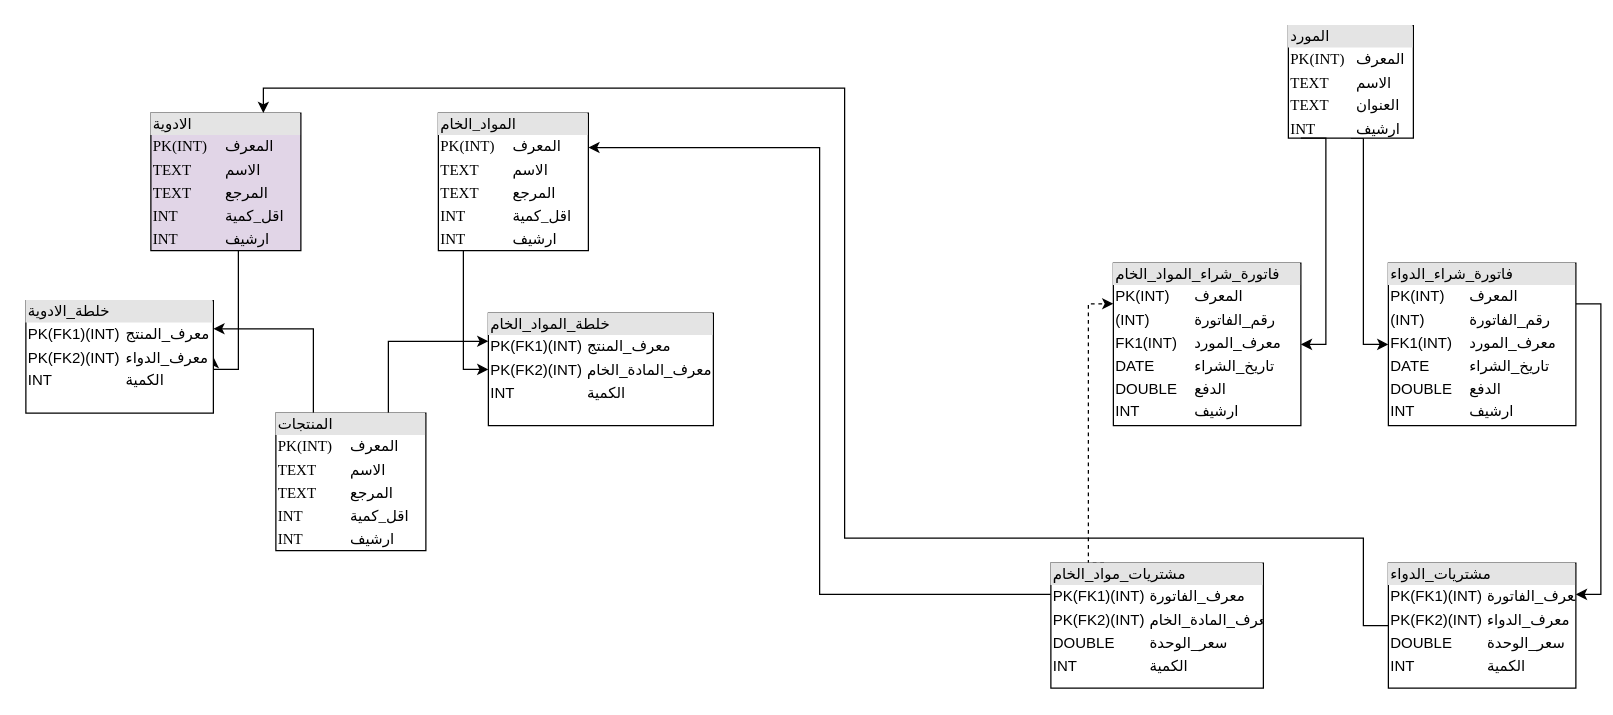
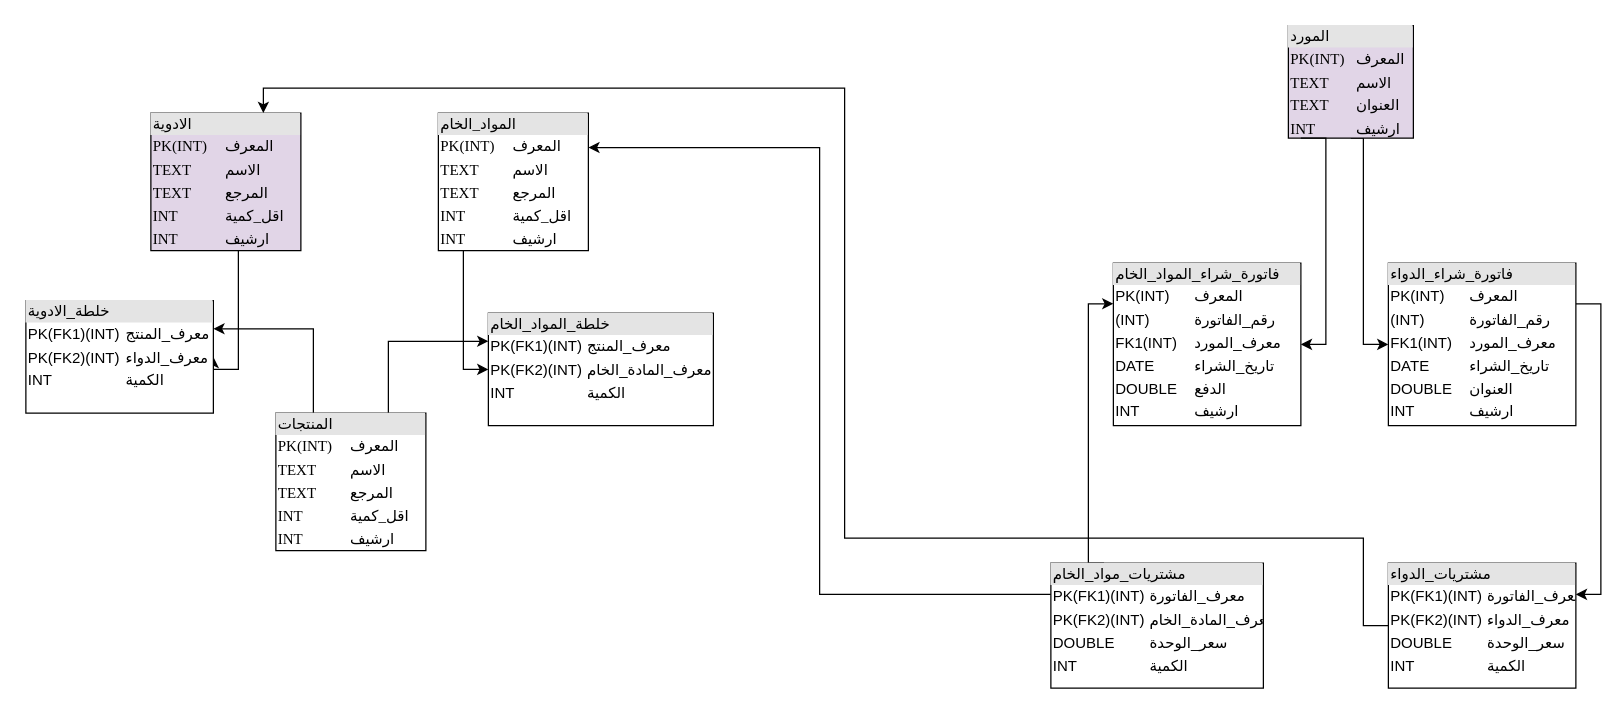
  <mxCell id="0" />
  <mxCell id="1" parent="0" />
  <mxCell id="2" style="edgeStyle=orthogonalEdgeStyle;rounded=0;orthogonalLoop=1;jettySize=auto;html=1;entryX=0;entryY=0.5;entryDx=0;entryDy=0;" edge="1" parent="1" source="3" target="10"><mxGeometry relative="1" as="geometry"><Array as="points"><mxPoint x="370" y="295" /></Array></mxGeometry></mxCell>
  <mxCell id="3" value="&lt;div style=&quot;box-sizing: border-box ; width: 100% ; background: #e4e4e4 ; padding: 2px&quot;&gt;المواد_الخام&lt;/div&gt;&lt;table style=&quot;width: 100% ; font-size: 1em&quot; cellpadding=&quot;2&quot; cellspacing=&quot;0&quot;&gt;&lt;tbody&gt;&lt;tr&gt;&lt;td&gt;PK(INT)&lt;/td&gt;&lt;td&gt;المعرف&lt;/td&gt;&lt;/tr&gt;&lt;tr&gt;&lt;td&gt;TEXT&lt;/td&gt;&lt;td&gt;الاسم&lt;/td&gt;&lt;/tr&gt;&lt;tr&gt;&lt;td&gt;TEXT&lt;/td&gt;&lt;td&gt;المرجع&lt;/td&gt;&lt;/tr&gt;&lt;tr&gt;&lt;td&gt;INT&lt;br&gt;&lt;/td&gt;&lt;td&gt;اقل_كمية&lt;br&gt;&lt;/td&gt;&lt;/tr&gt;&lt;tr&gt;&lt;td&gt;INT&lt;br&gt;&lt;/td&gt;&lt;td&gt;ارشيف&lt;br&gt;&lt;/td&gt;&lt;/tr&gt;&lt;tr&gt;&lt;td&gt;&lt;br&gt;&lt;/td&gt;&lt;td&gt;&lt;br&gt;&lt;/td&gt;&lt;/tr&gt;&lt;/tbody&gt;&lt;/table&gt;" style="verticalAlign=top;align=left;overflow=fill;html=1;rounded=0;shadow=0;comic=0;labelBackgroundColor=none;strokeWidth=1;fontFamily=Verdana;fontSize=12" parent="1" vertex="1"><mxGeometry x="350" y="90" width="120" height="110" as="geometry" /></mxCell>
  <mxCell id="4" style="edgeStyle=orthogonalEdgeStyle;rounded=0;orthogonalLoop=1;jettySize=auto;html=1;entryX=1;entryY=0.5;entryDx=0;entryDy=0;" edge="1" parent="1" source="5" target="9"><mxGeometry relative="1" as="geometry"><Array as="points"><mxPoint x="190" y="295" /></Array></mxGeometry></mxCell>
  <mxCell id="5" value="&lt;div style=&quot;box-sizing: border-box ; width: 100% ; background: #e4e4e4 ; padding: 2px&quot;&gt;الادوية&lt;/div&gt;&lt;table style=&quot;width: 100% ; font-size: 1em&quot; cellpadding=&quot;2&quot; cellspacing=&quot;0&quot;&gt;&lt;tbody&gt;&lt;tr&gt;&lt;td&gt;PK(INT)&lt;/td&gt;&lt;td&gt;المعرف&lt;/td&gt;&lt;/tr&gt;&lt;tr&gt;&lt;td&gt;TEXT&lt;/td&gt;&lt;td&gt;الاسم&lt;/td&gt;&lt;/tr&gt;&lt;tr&gt;&lt;td&gt;TEXT&lt;/td&gt;&lt;td&gt;المرجع&lt;/td&gt;&lt;/tr&gt;&lt;tr&gt;&lt;td&gt;INT&lt;br&gt;&lt;/td&gt;&lt;td&gt;اقل_كمية&lt;br&gt;&lt;/td&gt;&lt;/tr&gt;&lt;tr&gt;&lt;td&gt;INT&lt;br&gt;&lt;/td&gt;&lt;td&gt;ارشيف&lt;br&gt;&lt;/td&gt;&lt;/tr&gt;&lt;tr&gt;&lt;td&gt;&lt;br&gt;&lt;/td&gt;&lt;td&gt;&lt;br&gt;&lt;/td&gt;&lt;/tr&gt;&lt;/tbody&gt;&lt;/table&gt;" style="verticalAlign=top;align=left;overflow=fill;html=1;rounded=0;shadow=0;comic=0;labelBackgroundColor=none;strokeWidth=1;fontFamily=Verdana;fontSize=12;fillColor=#e1d5e7;" vertex="1" parent="1"><mxGeometry x="120" y="90" width="120" height="110" as="geometry" /></mxCell>
  <mxCell id="6" style="edgeStyle=orthogonalEdgeStyle;rounded=0;orthogonalLoop=1;jettySize=auto;html=1;exitX=0.75;exitY=0;exitDx=0;exitDy=0;entryX=0;entryY=0.25;entryDx=0;entryDy=0;" edge="1" parent="1" source="8" target="10"><mxGeometry relative="1" as="geometry" /></mxCell>
  <mxCell id="7" style="edgeStyle=orthogonalEdgeStyle;rounded=0;orthogonalLoop=1;jettySize=auto;html=1;exitX=0.25;exitY=0;exitDx=0;exitDy=0;entryX=1;entryY=0.25;entryDx=0;entryDy=0;" edge="1" parent="1" source="8" target="9"><mxGeometry relative="1" as="geometry" /></mxCell>
  <mxCell id="8" value="&lt;div style=&quot;box-sizing: border-box ; width: 100% ; background: #e4e4e4 ; padding: 2px&quot;&gt;المنتجات&lt;/div&gt;&lt;table style=&quot;width: 100% ; font-size: 1em&quot; cellpadding=&quot;2&quot; cellspacing=&quot;0&quot;&gt;&lt;tbody&gt;&lt;tr&gt;&lt;td&gt;PK(INT)&lt;/td&gt;&lt;td&gt;المعرف&lt;/td&gt;&lt;/tr&gt;&lt;tr&gt;&lt;td&gt;TEXT&lt;/td&gt;&lt;td&gt;الاسم&lt;/td&gt;&lt;/tr&gt;&lt;tr&gt;&lt;td&gt;TEXT&lt;/td&gt;&lt;td&gt;المرجع&lt;/td&gt;&lt;/tr&gt;&lt;tr&gt;&lt;td&gt;INT&lt;br&gt;&lt;/td&gt;&lt;td&gt;اقل_كمية&lt;br&gt;&lt;/td&gt;&lt;/tr&gt;&lt;tr&gt;&lt;td&gt;INT&lt;br&gt;&lt;/td&gt;&lt;td&gt;ارشيف&lt;br&gt;&lt;/td&gt;&lt;/tr&gt;&lt;tr&gt;&lt;td&gt;&lt;br&gt;&lt;/td&gt;&lt;td&gt;&lt;br&gt;&lt;/td&gt;&lt;/tr&gt;&lt;/tbody&gt;&lt;/table&gt;" style="verticalAlign=top;align=left;overflow=fill;html=1;rounded=0;shadow=0;comic=0;labelBackgroundColor=none;strokeWidth=1;fontFamily=Verdana;fontSize=12" vertex="1" parent="1"><mxGeometry x="220" y="330" width="120" height="110" as="geometry" /></mxCell>
  <mxCell id="9" value="&lt;div style=&quot;box-sizing:border-box;width:100%;background:#e4e4e4;padding:2px;&quot;&gt;خلطة_الادوية&lt;/div&gt;&lt;table style=&quot;width:100%;font-size:1em;&quot; cellpadding=&quot;2&quot; cellspacing=&quot;0&quot;&gt;&lt;tbody&gt;&lt;tr&gt;&lt;td&gt;PK(FK1)(INT)&lt;/td&gt;&lt;td&gt;معرف_المنتج&lt;/td&gt;&lt;/tr&gt;&lt;tr&gt;&lt;td&gt;PK(FK2)(INT)&lt;/td&gt;&lt;td&gt;معرف_الدواء&lt;/td&gt;&lt;/tr&gt;&lt;tr&gt;&lt;td&gt;INT&lt;/td&gt;&lt;td&gt;الكمية&lt;/td&gt;&lt;/tr&gt;&lt;/tbody&gt;&lt;/table&gt;" style="verticalAlign=top;align=left;overflow=fill;html=1;" vertex="1" parent="1"><mxGeometry x="20" y="240" width="150" height="90" as="geometry" /></mxCell>
  <mxCell id="10" value="&lt;div style=&quot;box-sizing:border-box;width:100%;background:#e4e4e4;padding:2px;&quot;&gt;خلطة_المواد_الخام&lt;/div&gt;&lt;table style=&quot;width:100%;font-size:1em;&quot; cellpadding=&quot;2&quot; cellspacing=&quot;0&quot;&gt;&lt;tbody&gt;&lt;tr&gt;&lt;td&gt;PK(FK1)(INT)&lt;/td&gt;&lt;td&gt;معرف_المنتج&lt;/td&gt;&lt;/tr&gt;&lt;tr&gt;&lt;td&gt;PK(FK2)(INT)&lt;/td&gt;&lt;td&gt;معرف_المادة_الخام&lt;/td&gt;&lt;/tr&gt;&lt;tr&gt;&lt;td&gt;INT&lt;/td&gt;&lt;td&gt;الكمية&lt;/td&gt;&lt;/tr&gt;&lt;/tbody&gt;&lt;/table&gt;" style="verticalAlign=top;align=left;overflow=fill;html=1;" vertex="1" parent="1"><mxGeometry x="390" y="250" width="180" height="90" as="geometry" /></mxCell>
  <mxCell id="11" style="edgeStyle=orthogonalEdgeStyle;rounded=0;orthogonalLoop=1;jettySize=auto;html=1;exitX=0.5;exitY=1;exitDx=0;exitDy=0;entryX=0;entryY=0.5;entryDx=0;entryDy=0;" edge="1" parent="1" source="12" target="14"><mxGeometry relative="1" as="geometry"><Array as="points"><mxPoint x="1090" y="110" /><mxPoint x="1090" y="275" /></Array></mxGeometry></mxCell>
- <mxCell id="12" value="&lt;div style=&quot;box-sizing: border-box ; width: 100% ; background: #e4e4e4 ; padding: 2px&quot;&gt;المورد&lt;/div&gt;&lt;table style=&quot;width: 100% ; font-size: 1em&quot; cellpadding=&quot;2&quot; cellspacing=&quot;0&quot;&gt;&lt;tbody&gt;&lt;tr&gt;&lt;td&gt;PK(INT)&lt;/td&gt;&lt;td&gt;المعرف&lt;/td&gt;&lt;/tr&gt;&lt;tr&gt;&lt;td&gt;TEXT&lt;/td&gt;&lt;td&gt;الاسم&lt;/td&gt;&lt;/tr&gt;&lt;tr&gt;&lt;td&gt;TEXT&lt;/td&gt;&lt;td&gt;العنوان&lt;/td&gt;&lt;/tr&gt;&lt;tr&gt;&lt;td&gt;INT&lt;br&gt;&lt;/td&gt;&lt;td&gt;ارشيف&lt;br&gt;&lt;/td&gt;&lt;/tr&gt;&lt;tr&gt;&lt;td&gt;&lt;br&gt;&lt;/td&gt;&lt;td&gt;&lt;br&gt;&lt;/td&gt;&lt;/tr&gt;&lt;tr&gt;&lt;td&gt;&lt;br&gt;&lt;/td&gt;&lt;td&gt;&lt;br&gt;&lt;/td&gt;&lt;/tr&gt;&lt;/tbody&gt;&lt;/table&gt;" style="verticalAlign=top;align=left;overflow=fill;html=1;rounded=0;shadow=0;comic=0;labelBackgroundColor=none;strokeWidth=1;fontFamily=Verdana;fontSize=12;fillStyle=solid;" vertex="1" parent="1"><mxGeometry x="1030" y="20" width="100" height="90" as="geometry" /></mxCell>
+ <mxCell id="12" value="&lt;div style=&quot;box-sizing: border-box ; width: 100% ; background: #e4e4e4 ; padding: 2px&quot;&gt;المورد&lt;/div&gt;&lt;table style=&quot;width: 100% ; font-size: 1em&quot; cellpadding=&quot;2&quot; cellspacing=&quot;0&quot;&gt;&lt;tbody&gt;&lt;tr&gt;&lt;td&gt;PK(INT)&lt;/td&gt;&lt;td&gt;المعرف&lt;/td&gt;&lt;/tr&gt;&lt;tr&gt;&lt;td&gt;TEXT&lt;/td&gt;&lt;td&gt;الاسم&lt;/td&gt;&lt;/tr&gt;&lt;tr&gt;&lt;td&gt;TEXT&lt;/td&gt;&lt;td&gt;العنوان&lt;/td&gt;&lt;/tr&gt;&lt;tr&gt;&lt;td&gt;INT&lt;br&gt;&lt;/td&gt;&lt;td&gt;ارشيف&lt;br&gt;&lt;/td&gt;&lt;/tr&gt;&lt;tr&gt;&lt;td&gt;&lt;br&gt;&lt;/td&gt;&lt;td&gt;&lt;br&gt;&lt;/td&gt;&lt;/tr&gt;&lt;tr&gt;&lt;td&gt;&lt;br&gt;&lt;/td&gt;&lt;td&gt;&lt;br&gt;&lt;/td&gt;&lt;/tr&gt;&lt;/tbody&gt;&lt;/table&gt;" style="verticalAlign=top;align=left;overflow=fill;html=1;rounded=0;shadow=0;comic=0;labelBackgroundColor=none;strokeWidth=1;fontFamily=Verdana;fontSize=12;fillStyle=solid;fillColor=#e1d5e7;" vertex="1" parent="1"><mxGeometry x="1030" y="20" width="100" height="90" as="geometry" /></mxCell>
  <mxCell id="13" style="edgeStyle=orthogonalEdgeStyle;rounded=0;orthogonalLoop=1;jettySize=auto;html=1;exitX=1;exitY=0.25;exitDx=0;exitDy=0;entryX=1;entryY=0.25;entryDx=0;entryDy=0;" edge="1" parent="1" source="14" target="18"><mxGeometry relative="1" as="geometry" /></mxCell>
- <mxCell id="14" value="&lt;div style=&quot;box-sizing:border-box;width:100%;background:#e4e4e4;padding:2px;&quot;&gt;فاتورة_شراء_الدواء&lt;/div&gt;&lt;table style=&quot;width:100%;font-size:1em;&quot; cellpadding=&quot;2&quot; cellspacing=&quot;0&quot;&gt;&lt;tbody&gt;&lt;tr&gt;&lt;td&gt;PK(INT)&lt;/td&gt;&lt;td&gt;المعرف&lt;/td&gt;&lt;/tr&gt;&lt;tr&gt;&lt;td&gt;(INT)&lt;br&gt;&lt;/td&gt;&lt;td&gt;رقم_الفاتورة&lt;/td&gt;&lt;/tr&gt;&lt;tr&gt;&lt;td&gt;FK1(INT)&lt;/td&gt;&lt;td&gt;معرف_المورد&lt;/td&gt;&lt;/tr&gt;&lt;tr&gt;&lt;td&gt;DATE&lt;/td&gt;&lt;td&gt;تاريخ_الشراء&lt;/td&gt;&lt;/tr&gt;&lt;tr&gt;&lt;td&gt;DOUBLE&lt;/td&gt;&lt;td&gt;الدفع&lt;/td&gt;&lt;/tr&gt;&lt;tr&gt;&lt;td&gt;INT&lt;/td&gt;&lt;td&gt;ارشيف&lt;/td&gt;&lt;/tr&gt;&lt;/tbody&gt;&lt;/table&gt;" style="verticalAlign=top;align=left;overflow=fill;html=1;" vertex="1" parent="1"><mxGeometry x="1110" y="210" width="150" height="130" as="geometry" /></mxCell>
+ <mxCell id="14" value="&lt;div style=&quot;box-sizing:border-box;width:100%;background:#e4e4e4;padding:2px;&quot;&gt;فاتورة_شراء_الدواء&lt;/div&gt;&lt;table style=&quot;width:100%;font-size:1em;&quot; cellpadding=&quot;2&quot; cellspacing=&quot;0&quot;&gt;&lt;tbody&gt;&lt;tr&gt;&lt;td&gt;PK(INT)&lt;/td&gt;&lt;td&gt;المعرف&lt;/td&gt;&lt;/tr&gt;&lt;tr&gt;&lt;td&gt;(INT)&lt;br&gt;&lt;/td&gt;&lt;td&gt;رقم_الفاتورة&lt;/td&gt;&lt;/tr&gt;&lt;tr&gt;&lt;td&gt;FK1(INT)&lt;/td&gt;&lt;td&gt;معرف_المورد&lt;/td&gt;&lt;/tr&gt;&lt;tr&gt;&lt;td&gt;DATE&lt;/td&gt;&lt;td&gt;تاريخ_الشراء&lt;/td&gt;&lt;/tr&gt;&lt;tr&gt;&lt;td&gt;DOUBLE&lt;/td&gt;&lt;td&gt;العنوان&lt;/td&gt;&lt;/tr&gt;&lt;tr&gt;&lt;td&gt;INT&lt;/td&gt;&lt;td&gt;ارشيف&lt;/td&gt;&lt;/tr&gt;&lt;/tbody&gt;&lt;/table&gt;" style="verticalAlign=top;align=left;overflow=fill;html=1;" vertex="1" parent="1"><mxGeometry x="1110" y="210" width="150" height="130" as="geometry" /></mxCell>
  <mxCell id="15" value="&lt;div style=&quot;box-sizing:border-box;width:100%;background:#e4e4e4;padding:2px;&quot;&gt;فاتورة_شراء_المواد_الخام&lt;span style=&quot;white-space: pre;&quot;&gt;&#09;&lt;/span&gt;&lt;/div&gt;&lt;table style=&quot;width:100%;font-size:1em;&quot; cellpadding=&quot;2&quot; cellspacing=&quot;0&quot;&gt;&lt;tbody&gt;&lt;tr&gt;&lt;td&gt;PK(INT)&lt;/td&gt;&lt;td&gt;المعرف&lt;/td&gt;&lt;/tr&gt;&lt;tr&gt;&lt;td&gt;(INT)&lt;br&gt;&lt;/td&gt;&lt;td&gt;رقم_الفاتورة&lt;/td&gt;&lt;/tr&gt;&lt;tr&gt;&lt;td&gt;FK1(INT)&lt;/td&gt;&lt;td&gt;معرف_المورد&lt;/td&gt;&lt;/tr&gt;&lt;tr&gt;&lt;td&gt;DATE&lt;/td&gt;&lt;td&gt;تاريخ_الشراء&lt;/td&gt;&lt;/tr&gt;&lt;tr&gt;&lt;td&gt;DOUBLE&lt;/td&gt;&lt;td&gt;الدفع&lt;/td&gt;&lt;/tr&gt;&lt;tr&gt;&lt;td&gt;INT&lt;/td&gt;&lt;td&gt;ارشيف&lt;/td&gt;&lt;/tr&gt;&lt;/tbody&gt;&lt;/table&gt;" style="verticalAlign=top;align=left;overflow=fill;html=1;" vertex="1" parent="1"><mxGeometry x="890" y="210" width="150" height="130" as="geometry" /></mxCell>
  <mxCell id="16" style="edgeStyle=orthogonalEdgeStyle;rounded=0;orthogonalLoop=1;jettySize=auto;html=1;exitX=0.5;exitY=1;exitDx=0;exitDy=0;" edge="1" parent="1" target="15"><mxGeometry relative="1" as="geometry"><mxPoint x="1040" y="110" as="sourcePoint" /><mxPoint x="1070" y="275" as="targetPoint" /><Array as="points"><mxPoint x="1060" y="110" /><mxPoint x="1060" y="275" /></Array></mxGeometry></mxCell>
  <mxCell id="17" style="edgeStyle=orthogonalEdgeStyle;rounded=0;orthogonalLoop=1;jettySize=auto;html=1;exitX=0;exitY=0.5;exitDx=0;exitDy=0;entryX=0.75;entryY=0;entryDx=0;entryDy=0;" edge="1" parent="1" source="18" target="5"><mxGeometry relative="1" as="geometry"><Array as="points"><mxPoint x="1090" y="500" /><mxPoint x="1090" y="430" /><mxPoint x="675" y="430" /><mxPoint x="675" y="70" /><mxPoint x="210" y="70" /></Array></mxGeometry></mxCell>
  <mxCell id="18" value="&lt;div style=&quot;box-sizing:border-box;width:100%;background:#e4e4e4;padding:2px;&quot;&gt;مشتريات_الدواء&lt;/div&gt;&lt;table style=&quot;width:100%;font-size:1em;&quot; cellpadding=&quot;2&quot; cellspacing=&quot;0&quot;&gt;&lt;tbody&gt;&lt;tr&gt;&lt;td&gt;PK(FK1)(INT)&lt;/td&gt;&lt;td&gt;معرف_الفاتورة&lt;/td&gt;&lt;/tr&gt;&lt;tr&gt;&lt;td&gt;PK(FK2)(INT)&lt;/td&gt;&lt;td&gt;معرف_الدواء&lt;span style=&quot;white-space: pre;&quot;&gt;&#09;&lt;/span&gt;&lt;/td&gt;&lt;/tr&gt;&lt;tr&gt;&lt;td&gt;DOUBLE&lt;/td&gt;&lt;td&gt;سعر_الوحدة&lt;/td&gt;&lt;/tr&gt;&lt;tr&gt;&lt;td&gt;INT&lt;/td&gt;&lt;td&gt;الكمية&lt;/td&gt;&lt;/tr&gt;&lt;/tbody&gt;&lt;/table&gt;" style="verticalAlign=top;align=left;overflow=fill;html=1;" vertex="1" parent="1"><mxGeometry x="1110" y="450" width="150" height="100" as="geometry" /></mxCell>
- <mxCell id="19" style="edgeStyle=orthogonalEdgeStyle;rounded=0;orthogonalLoop=1;jettySize=auto;html=1;exitX=0.25;exitY=0;exitDx=0;exitDy=0;entryX=0;entryY=0.25;entryDx=0;entryDy=0;fillColor=#f5f5f5;gradientColor=#b3b3b3;strokeColor=#000000;dashed=1;" edge="1" parent="1" source="21" target="15"><mxGeometry relative="1" as="geometry"><Array as="points"><mxPoint x="870" y="450" /><mxPoint x="870" y="243" /></Array></mxGeometry></mxCell>
+ <mxCell id="19" style="edgeStyle=orthogonalEdgeStyle;rounded=0;orthogonalLoop=1;jettySize=auto;html=1;exitX=0.25;exitY=0;exitDx=0;exitDy=0;entryX=0;entryY=0.25;entryDx=0;entryDy=0;fillColor=#f5f5f5;gradientColor=#b3b3b3;strokeColor=#000000;" edge="1" parent="1" source="21" target="15"><mxGeometry relative="1" as="geometry"><Array as="points"><mxPoint x="870" y="450" /><mxPoint x="870" y="243" /></Array></mxGeometry></mxCell>
  <mxCell id="20" style="edgeStyle=orthogonalEdgeStyle;rounded=0;orthogonalLoop=1;jettySize=auto;html=1;exitX=0;exitY=0.25;exitDx=0;exitDy=0;entryX=1;entryY=0.25;entryDx=0;entryDy=0;" edge="1" parent="1" source="21" target="3"><mxGeometry relative="1" as="geometry" /></mxCell>
  <mxCell id="21" value="&lt;div style=&quot;box-sizing:border-box;width:100%;background:#e4e4e4;padding:2px;&quot;&gt;مشتريات_مواد_الخام&lt;/div&gt;&lt;table style=&quot;width:100%;font-size:1em;&quot; cellpadding=&quot;2&quot; cellspacing=&quot;0&quot;&gt;&lt;tbody&gt;&lt;tr&gt;&lt;td&gt;PK(FK1)(INT)&lt;/td&gt;&lt;td&gt;معرف_الفاتورة&lt;/td&gt;&lt;/tr&gt;&lt;tr&gt;&lt;td&gt;PK(FK2)(INT)&lt;/td&gt;&lt;td&gt;معرف_المادة_الخام&lt;/td&gt;&lt;/tr&gt;&lt;tr&gt;&lt;td&gt;DOUBLE&lt;/td&gt;&lt;td&gt;سعر_الوحدة&lt;/td&gt;&lt;/tr&gt;&lt;tr&gt;&lt;td&gt;INT&lt;/td&gt;&lt;td&gt;الكمية&lt;/td&gt;&lt;/tr&gt;&lt;/tbody&gt;&lt;/table&gt;" style="verticalAlign=top;align=left;overflow=fill;html=1;" vertex="1" parent="1"><mxGeometry x="840" y="450" width="170" height="100" as="geometry" /></mxCell>
